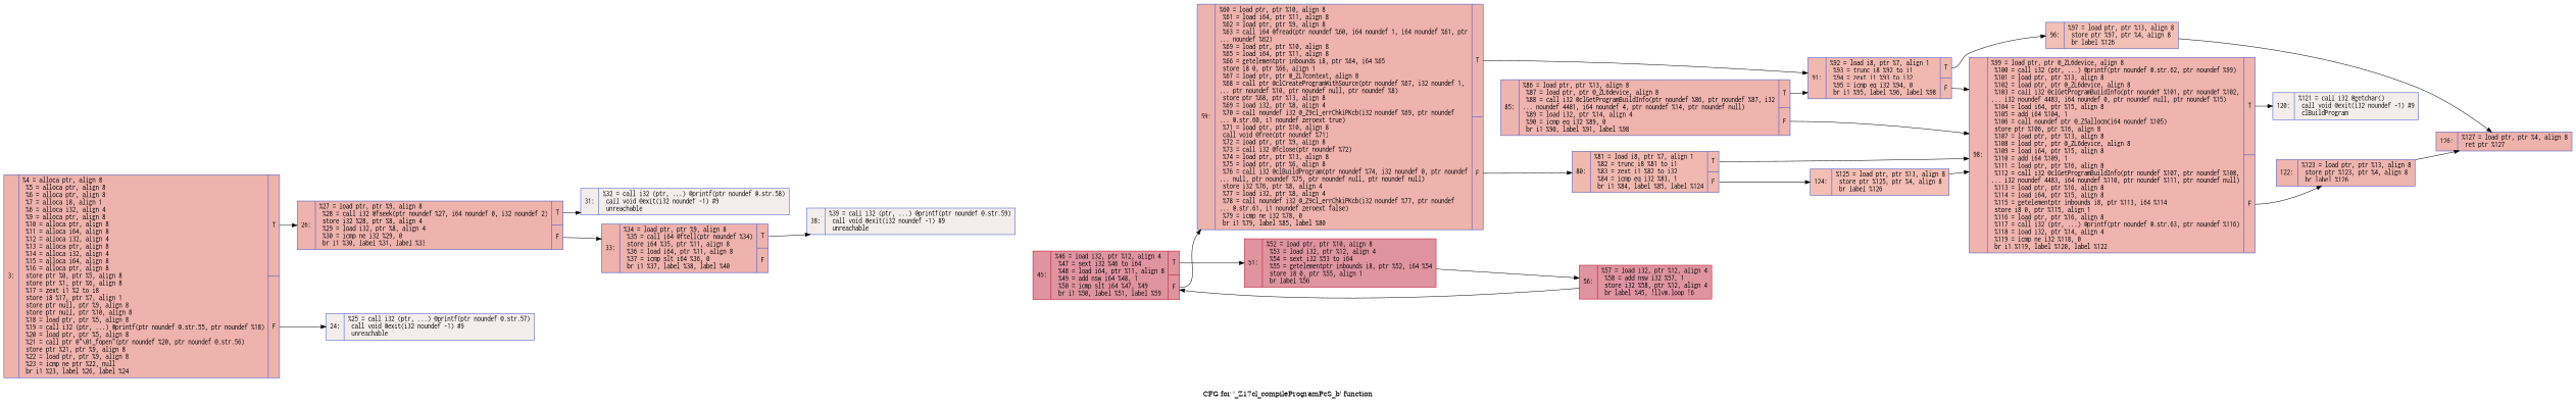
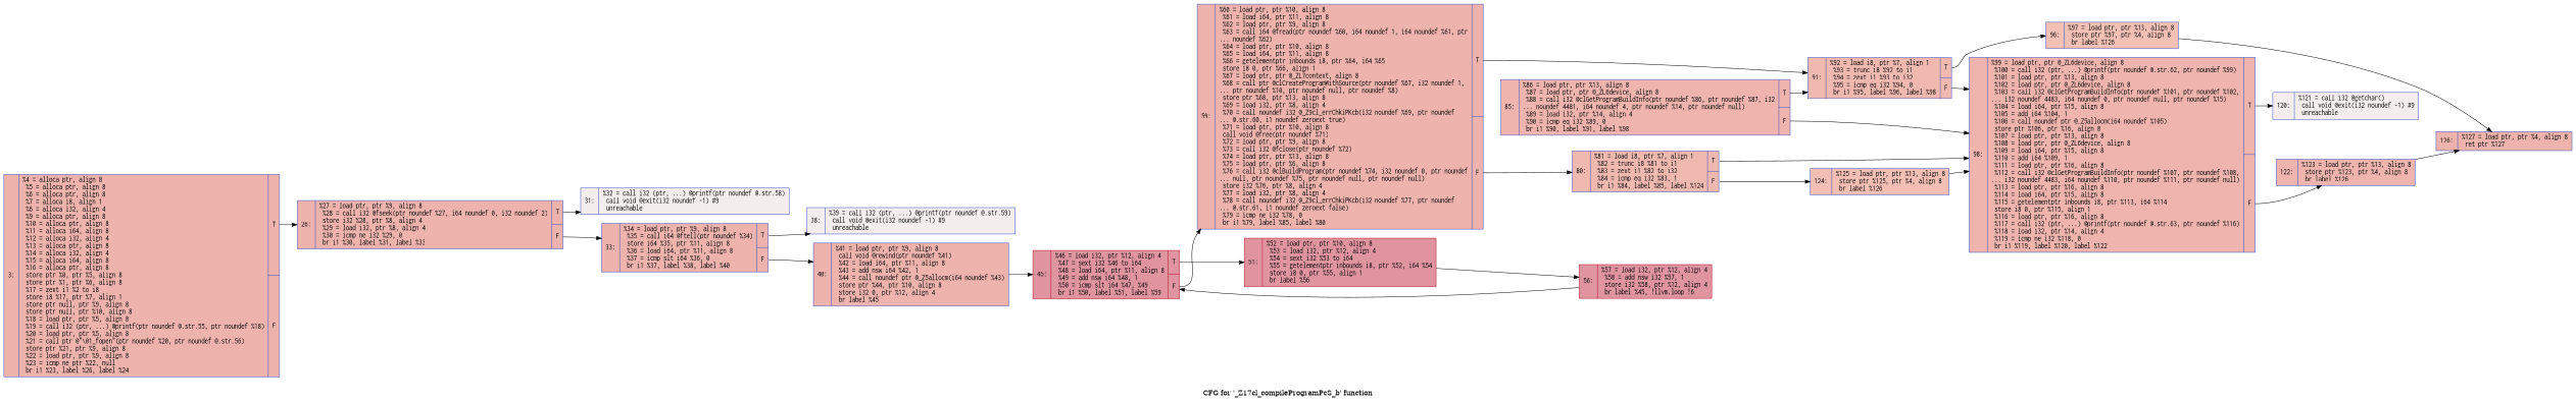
  digraph {
    label="CFG for '_Z17cl_compileProgramPcS_b' function"
    rankdir=LR
    node [color="#3d50c3ff" fillcolor="#d6524470" fontname=Courier shape=record style=filled]
    edge [tailport=s0]
    n1 [label="{3:\l|  %4 = alloca ptr, align 8\l  %5 = alloca ptr, align 8\l  %6 = alloca ptr, align 8\l  %7 = alloca i8, align 1\l  %6 = alloca i32, align 4\l  %9 = alloca ptr, align 8\l  %10 = alloca ptr, align 8\l  %11 = alloca i64, align 8\l  %12 = alloca i32, align 4\l  %13 = alloca ptr, align 8\l  %14 = alloca i32, align 4\l  %15 = alloca i64, align 8\l  %16 = alloca ptr, align 8\l  store ptr %0, ptr %5, align 8\l  store ptr %1, ptr %6, align 8\l  %17 = zext i1 %2 to i8\l  store i8 %17, ptr %7, align 1\l  store ptr null, ptr %9, align 8\l  store ptr null, ptr %10, align 8\l  %18 = load ptr, ptr %5, align 8\l  %19 = call i32 (ptr, ...) @printf(ptr noundef @.str.55, ptr noundef %18)\l  %20 = load ptr, ptr %5, align 8\l  %21 = call ptr @\"\\01_fopen\"(ptr noundef %20, ptr noundef @.str.56)\l  store ptr %21, ptr %9, align 8\l  %22 = load ptr, ptr %9, align 8\l  %23 = icmp ne ptr %22, null\l  br i1 %23, label %26, label %24\l|{<s0>T|<s1>F}}"]
    n2 [label="{26:\l|  %27 = load ptr, ptr %9, align 8\l  %28 = call i32 @fseek(ptr noundef %27, i64 noundef 0, i32 noundef 2)\l  store i32 %28, ptr %8, align 4\l  %29 = load i32, ptr %8, align 4\l  %30 = icmp ne i32 %29, 0\l  br i1 %30, label %31, label %33\l|{<s0>T|<s1>F}}"]
-   n3 [fillcolor="#e5d8d170" label="{24:\l|  %25 = call i32 (ptr, ...) @printf(ptr noundef @.str.57)\l  call void @exit(i32 noundef -1) #9\l  unreachable\l}"]
    n4 [fillcolor="#e5d8d170" label="{31:\l|  %32 = call i32 (ptr, ...) @printf(ptr noundef @.str.58)\l  call void @exit(i32 noundef -1) #9\l  unreachable\l}"]
    n5 [label="{33:\l|  %34 = load ptr, ptr %9, align 8\l  %35 = call i64 @ftell(ptr noundef %34)\l  store i64 %35, ptr %11, align 8\l  %36 = load i64, ptr %11, align 8\l  %37 = icmp slt i64 %36, 0\l  br i1 %37, label %38, label %40\l|{<s0>T|<s1>F}}"]
    n6 [fillcolor="#e5d8d170" label="{38:\l|  %39 = call i32 (ptr, ...) @printf(ptr noundef @.str.59)\l  call void @exit(i32 noundef -1) #9\l  unreachable\l}"]
+   n7 [label="{40:\l|  %41 = load ptr, ptr %9, align 8\l  call void @rewind(ptr noundef %41)\l  %42 = load i64, ptr %11, align 8\l  %43 = add nsw i64 %42, 1\l  %44 = call noundef ptr @_Z5allocm(i64 noundef %43)\l  store ptr %44, ptr %10, align 8\l  store i32 0, ptr %12, align 4\l  br label %45\l}"]
    n8 [color="#b70d28ff" fillcolor="#b70d2870" label="{45:\l|  %46 = load i32, ptr %12, align 4\l  %47 = sext i32 %46 to i64\l  %48 = load i64, ptr %11, align 8\l  %49 = add nsw i64 %48, 1\l  %50 = icmp slt i64 %47, %49\l  br i1 %50, label %51, label %59\l|{<s0>T|<s1>F}}"]
    n9 [color="#b70d28ff" fillcolor="#b70d2870" label="{51:\l|  %52 = load ptr, ptr %10, align 8\l  %53 = load i32, ptr %12, align 4\l  %54 = sext i32 %53 to i64\l  %55 = getelementptr inbounds i8, ptr %52, i64 %54\l  store i8 0, ptr %55, align 1\l  br label %56\l}"]
-   n10 [label="{59:\l|  %60 = load ptr, ptr %10, align 8\l  %61 = load i64, ptr %11, align 8\l  %62 = load ptr, ptr %9, align 8\l  %63 = call i64 @fread(ptr noundef %60, i64 noundef 1, i64 noundef %61, ptr\l... noundef %62)\l  %69 = load ptr, ptr %10, align 8\l  %65 = load i64, ptr %11, align 8\l  %66 = getelementptr inbounds i8, ptr %64, i64 %65\l  store i8 0, ptr %66, align 1\l  %67 = load ptr, ptr @_ZL7context, align 8\l  %68 = call ptr @clCreateProgramWithSource(ptr noundef %67, i32 noundef 1,\l... ptr noundef %10, ptr noundef null, ptr noundef %8)\l  store ptr %68, ptr %13, align 8\l  %69 = load i32, ptr %8, align 4\l  %70 = call noundef i32 @_Z9cl_errChkiPKcb(i32 noundef %69, ptr noundef\l... @.str.60, i1 noundef zeroext true)\l  %71 = load ptr, ptr %10, align 8\l  call void @free(ptr noundef %71)\l  %72 = load ptr, ptr %9, align 8\l  %73 = call i32 @fclose(ptr noundef %72)\l  %74 = load ptr, ptr %13, align 8\l  %75 = load ptr, ptr %6, align 8\l  %76 = call i32 @clBuildProgram(ptr noundef %74, i32 noundef 0, ptr noundef\l... null, ptr noundef %75, ptr noundef null, ptr noundef null)\l  store i32 %76, ptr %8, align 4\l  %77 = load i32, ptr %8, align 4\l  %78 = call noundef i32 @_Z9cl_errChkiPKcb(i32 noundef %77, ptr noundef\l... @.str.61, i1 noundef zeroext false)\l  %79 = icmp ne i32 %78, 0\l  br i1 %79, label %85, label %80\l|{<s0>T|<s1>F}}"]
+   n10 [label="{59:\l|  %60 = load ptr, ptr %10, align 8\l  %61 = load i64, ptr %11, align 8\l  %62 = load ptr, ptr %9, align 8\l  %63 = call i64 @fread(ptr noundef %60, i64 noundef 1, i64 noundef %61, ptr\l... noundef %62)\l  %64 = load ptr, ptr %10, align 8\l  %65 = load i64, ptr %11, align 8\l  %66 = getelementptr inbounds i8, ptr %64, i64 %65\l  store i8 0, ptr %66, align 1\l  %67 = load ptr, ptr @_ZL7context, align 8\l  %68 = call ptr @clCreateProgramWithSource(ptr noundef %67, i32 noundef 1,\l... ptr noundef %10, ptr noundef null, ptr noundef %8)\l  store ptr %68, ptr %13, align 8\l  %69 = load i32, ptr %8, align 4\l  %70 = call noundef i32 @_Z9cl_errChkiPKcb(i32 noundef %69, ptr noundef\l... @.str.60, i1 noundef zeroext true)\l  %71 = load ptr, ptr %10, align 8\l  call void @free(ptr noundef %71)\l  %72 = load ptr, ptr %9, align 8\l  %73 = call i32 @fclose(ptr noundef %72)\l  %74 = load ptr, ptr %13, align 8\l  %75 = load ptr, ptr %6, align 8\l  %76 = call i32 @clBuildProgram(ptr noundef %74, i32 noundef 0, ptr noundef\l... null, ptr noundef %75, ptr noundef null, ptr noundef null)\l  store i32 %76, ptr %8, align 4\l  %77 = load i32, ptr %8, align 4\l  %78 = call noundef i32 @_Z9cl_errChkiPKcb(i32 noundef %77, ptr noundef\l... @.str.61, i1 noundef zeroext false)\l  %79 = icmp ne i32 %78, 0\l  br i1 %79, label %85, label %80\l|{<s0>T|<s1>F}}"]
    n11 [color="#b70d28ff" fillcolor="#b70d2870" label="{56:\l|  %57 = load i32, ptr %12, align 4\l  %58 = add nsw i32 %57, 1\l  store i32 %58, ptr %12, align 4\l  br label %45, !llvm.loop !6\l}"]
    n12 [fillcolor="#de614d70" label="{80:\l|  %81 = load i8, ptr %7, align 1\l  %82 = trunc i8 %81 to i1\l  %83 = zext i1 %82 to i32\l  %84 = icmp eq i32 %83, 1\l  br i1 %84, label %85, label %124\l|{<s0>T|<s1>F}}"]
    n13 [fillcolor="#de614d70" label="{91:\l|  %92 = load i8, ptr %7, align 1\l  %93 = trunc i8 %92 to i1\l  %94 = zext i1 %93 to i32\l  %95 = icmp eq i32 %94, 0\l  br i1 %95, label %96, label %98\l|{<s0>T|<s1>F}}"]
    n14 [fillcolor="#d8564670" label="{85:\l|  %86 = load ptr, ptr %13, align 8\l  %87 = load ptr, ptr @_ZL6device, align 8\l  %88 = call i32 @clGetProgramBuildInfo(ptr noundef %86, ptr noundef %87, i32\l... noundef 4481, i64 noundef 4, ptr noundef %14, ptr noundef null)\l  %89 = load i32, ptr %14, align 4\l  %90 = icmp eq i32 %89, 0\l  br i1 %90, label %91, label %98\l|{<s0>T|<s1>F}}"]
    n15 [fillcolor="#d8564670" label="{98:\l|  %99 = load ptr, ptr @_ZL6device, align 8\l  %100 = call i32 (ptr, ...) @printf(ptr noundef @.str.62, ptr noundef %99)\l  %101 = load ptr, ptr %13, align 8\l  %102 = load ptr, ptr @_ZL6device, align 8\l  %103 = call i32 @clGetProgramBuildInfo(ptr noundef %101, ptr noundef %102,\l... i32 noundef 4483, i64 noundef 0, ptr noundef null, ptr noundef %15)\l  %104 = load i64, ptr %15, align 8\l  %105 = add i64 %104, 1\l  %106 = call noundef ptr @_Z5allocm(i64 noundef %105)\l  store ptr %106, ptr %16, align 8\l  %107 = load ptr, ptr %13, align 8\l  %108 = load ptr, ptr @_ZL6device, align 8\l  %109 = load i64, ptr %15, align 8\l  %110 = add i64 %109, 1\l  %111 = load ptr, ptr %16, align 8\l  %112 = call i32 @clGetProgramBuildInfo(ptr noundef %107, ptr noundef %108,\l... i32 noundef 4483, i64 noundef %110, ptr noundef %111, ptr noundef null)\l  %113 = load ptr, ptr %16, align 8\l  %114 = load i64, ptr %15, align 8\l  %115 = getelementptr inbounds i8, ptr %113, i64 %114\l  store i8 0, ptr %115, align 1\l  %116 = load ptr, ptr %16, align 8\l  %117 = call i32 (ptr, ...) @printf(ptr noundef @.str.63, ptr noundef %116)\l  %118 = load i32, ptr %14, align 4\l  %119 = icmp ne i32 %118, 0\l  br i1 %119, label %120, label %122\l|{<s0>T|<s1>F}}"]
    n16 [fillcolor="#e36c5570" label="{124:\l|  %125 = load ptr, ptr %13, align 8\l  store ptr %125, ptr %4, align 8\l  br label %126\l}"]
    n17 [fillcolor="#e5705870" label="{96:\l|  %97 = load ptr, ptr %13, align 8\l  store ptr %97, ptr %4, align 8\l  br label %126\l}"]
-   n18 [fillcolor="#e3d9d370" label="{120:\l|  %121 = call i32 @getchar()\l  call void @exit(i32 noundef -1) #9\l  clBuildProgram\l}"]
+   n18 [fillcolor="#e3d9d370" label="{120:\l|  %121 = call i32 @getchar()\l  call void @exit(i32 noundef -1) #9\l  unreachable\l}"]
    n19 [fillcolor="#d8564670" label="{122:\l|  %123 = load ptr, ptr %13, align 8\l  store ptr %123, ptr %4, align 8\l  br label %126\l}"]
    n20 [label="{126:\l|  %127 = load ptr, ptr %4, align 8\l  ret ptr %127\l}"]
    n1 -> n2
-   n1 -> n3 [tailport=s1]
    n2 -> n4
    n2 -> n5 [tailport=s1]
    n5 -> n6
+   n5 -> n7 [tailport=s1]
+   n7 -> n8
    n8 -> n9
    n8 -> n10 [tailport=s1]
    n9 -> n11
    n10 -> n12 [tailport=s1]
    n10 -> n13
    n11 -> n8
    n12 -> n15
    n12 -> n16 [tailport=s1]
    n13 -> n15 [tailport=s1]
    n13 -> n17
    n14 -> n13
    n14 -> n15 [tailport=s1]
    n15 -> n18
    n15 -> n19 [tailport=s1]
    n16 -> n15
    n17 -> n20
    n19 -> n20
  }
